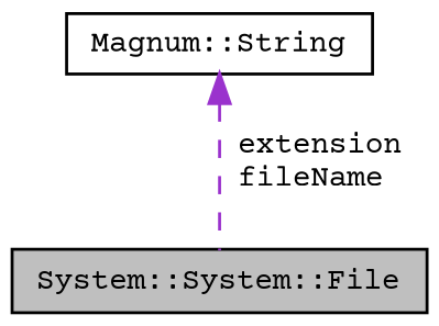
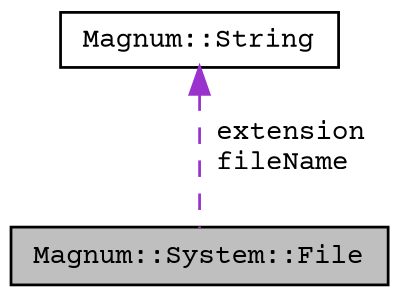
  digraph {
    fontname="Courier Prime"
    node [color=black fontname="Courier Prime" fontsize=10 shape=record style=filled]
-   n1 [fillcolor=grey75 fontcolor=black height=0.2 label="System::System::File" width=0.4]
+   n1 [fillcolor=grey75 fontcolor=black height=0.2 label="Magnum::System::File" width=0.4]
    n2 [fillcolor=white height=0.2 label="Magnum::String" width=0.4]
    n2 -> n1 [color=darkorchid3 dir=back fontname="Courier Prime" fontsize=10 label=" extension\nfileName" labelfontname=Helvetica labelfontsize=10 style=dashed]
  }
